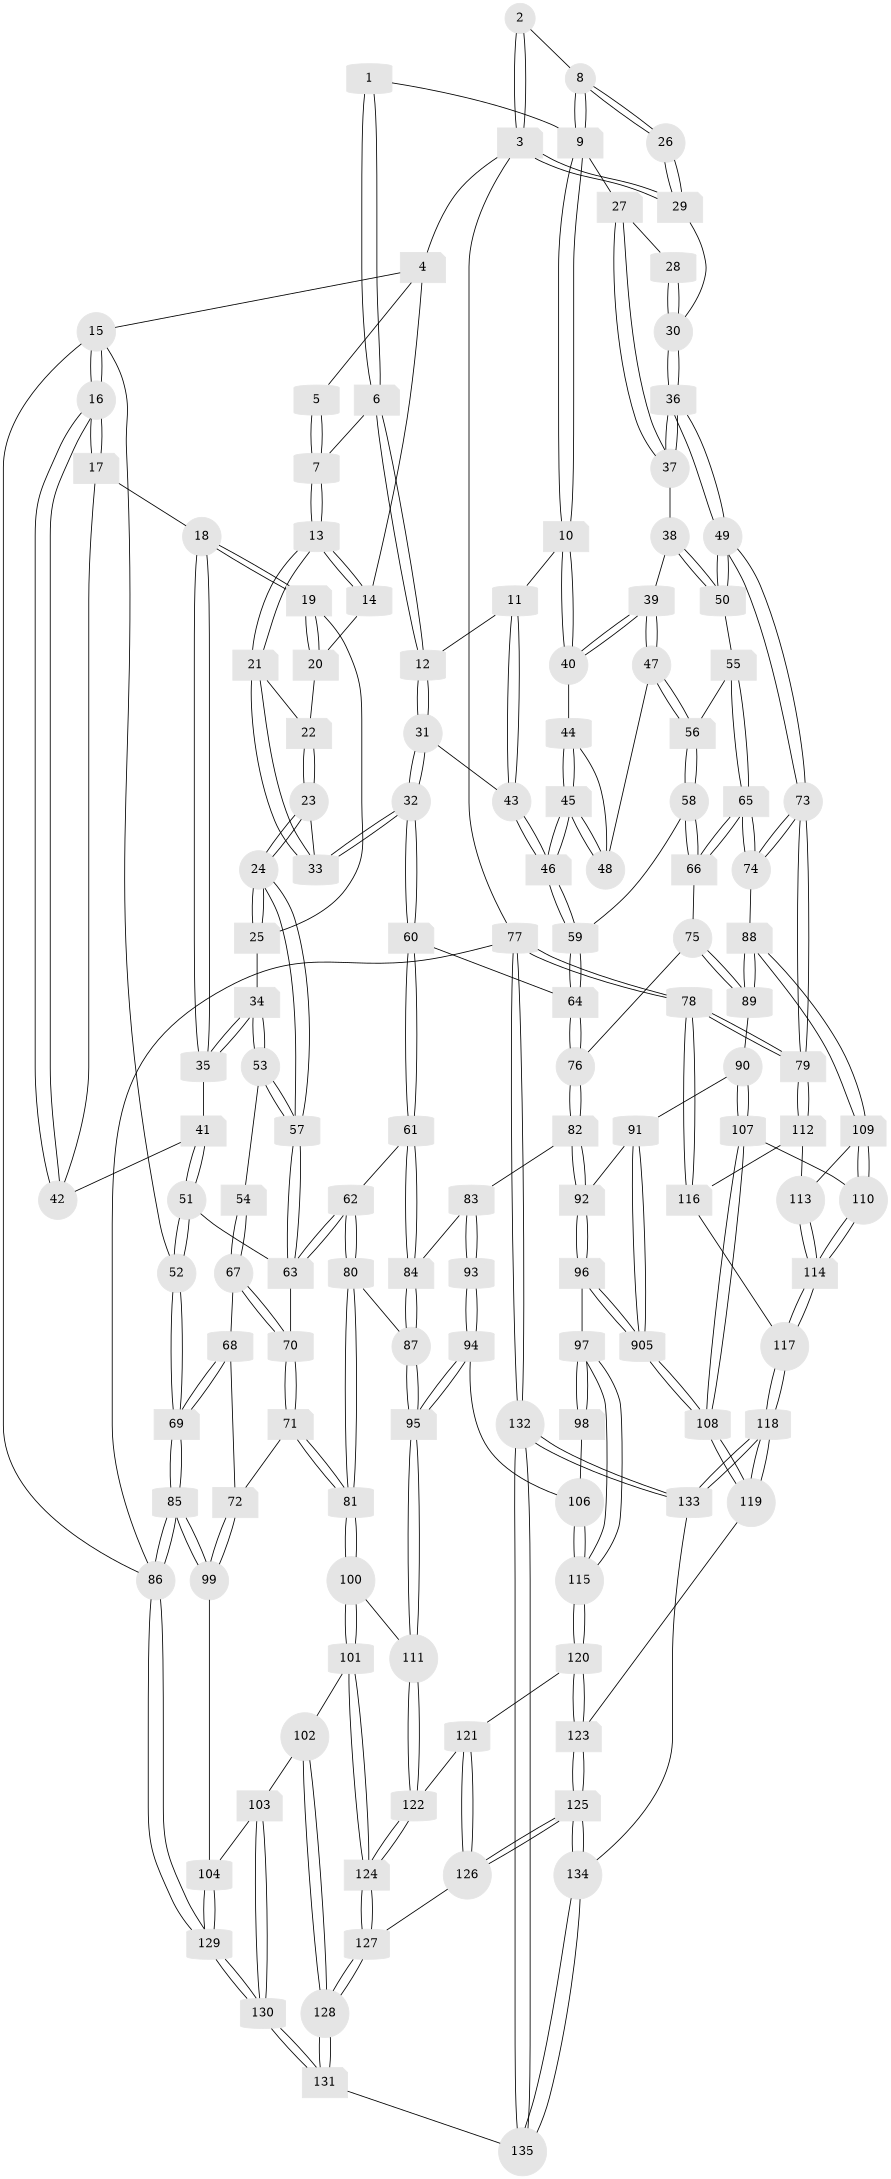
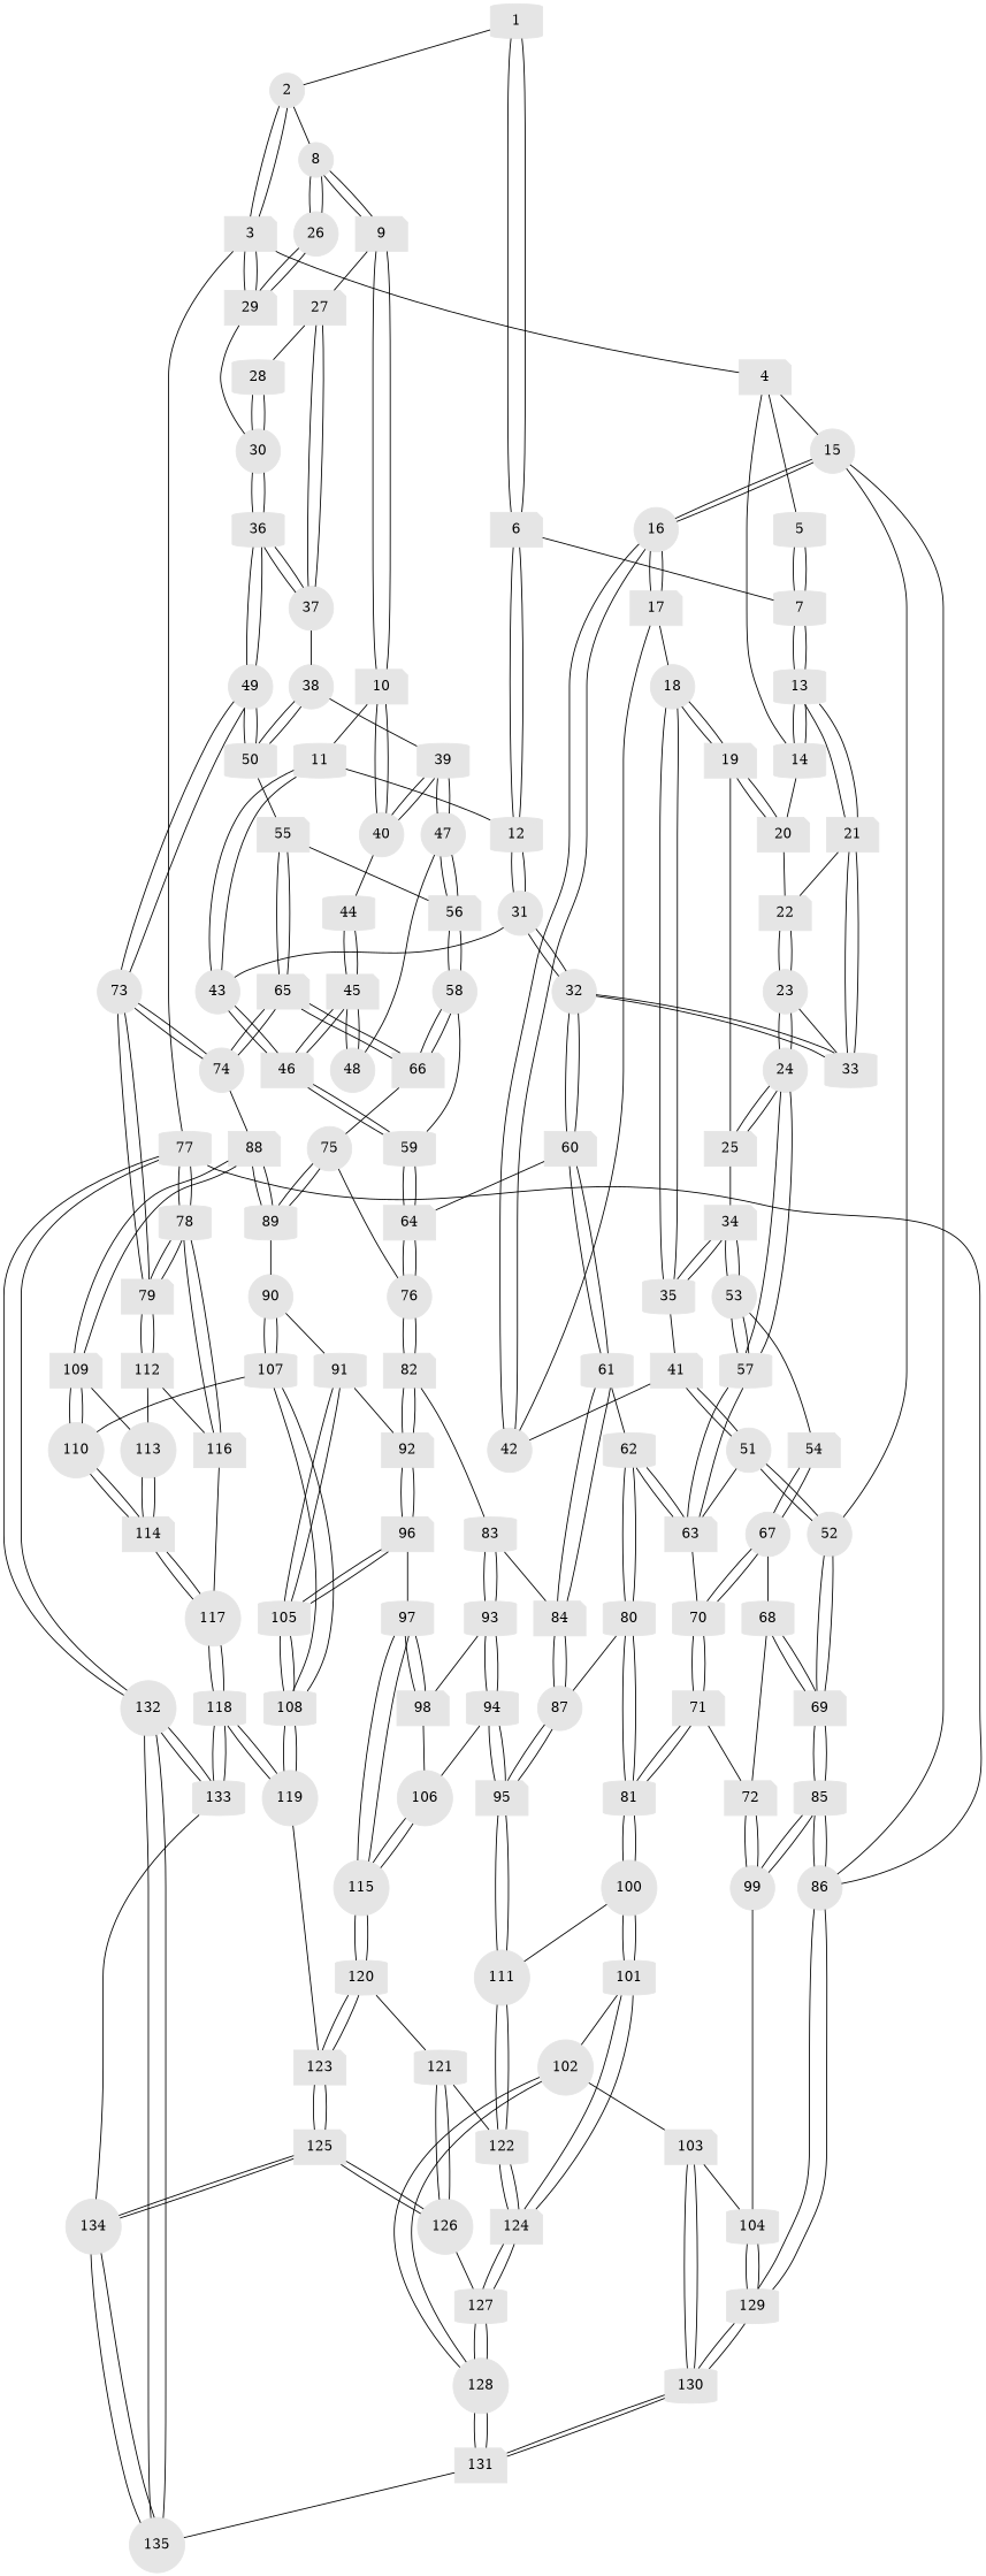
  graph {
    node [color=gray90 shape=circle style=filled]
    1 [shape=cylinder]
    2
    6 [shape=note]
    3 [shape=note]
    8
    7 [shape=cylinder]
    12 [shape=cylinder]
    4 [shape=note]
    29 [shape=note]
    77 [shape=cylinder]
    9 [shape=note]
    26
    5 [shape=cylinder]
    14 [shape=cylinder]
    15
    30
    86
    78 [shape=cylinder]
    132
    20 [shape=note]
    16
    52
    13 [shape=cylinder]
    31
    21 [shape=note]
    10 [shape=note]
    27 [shape=note]
    11 [shape=cylinder]
    40
    28 [shape=cylinder]
    37
    43
    44 [shape=cylinder]
    46 [shape=note]
    32
    22 [shape=note]
    33 [shape=cylinder]
    17 [shape=note]
    42
    69 [shape=note]
    129 [shape=cylinder]
    18
    19 [shape=note]
    35 [shape=cylinder]
    25 [shape=note]
    41 [shape=note]
    34 [shape=note]
    23
    24
    57 [shape=cylinder]
    63 [shape=note]
    53
    38
    36 [shape=cylinder]
    49
    60 [shape=note]
    64 [shape=note]
    61 [shape=cylinder]
    54 [shape=note]
    51
    50 [shape=cylinder]
    73
    39 [shape=cylinder]
    47
    55 [shape=note]
    48
    56 [shape=note]
    45 [shape=note]
    59 [shape=cylinder]
    58
    74
    79 [shape=note]
    65 [shape=note]
    67
    85 [shape=cylinder]
    70 [shape=cylinder]
    68 [shape=cylinder]
    66 [shape=note]
    75
    76
    62 [shape=cylinder]
    84 [shape=note]
    80 [shape=cylinder]
    87
    81 [shape=cylinder]
    71 [shape=note]
    82 [shape=note]
    88 [shape=note]
    89 [shape=cylinder]
    72 [shape=note]
    99
    100
    104 [shape=cylinder]
    112 [shape=note]
    109 [shape=note]
    90
    83 [shape=cylinder]
    92 [shape=note]
    116 [shape=note]
    133 [shape=cylinder]
    135
    117
    113
    95 [shape=note]
    111
    101 [shape=cylinder]
    93 [shape=cylinder]
    96 [shape=note]
    94 [shape=cylinder]
    98 [shape=note]
    130 [shape=cylinder]
    110
    91 [shape=cylinder]
    107 [shape=cylinder]
-   105 [shape=cylinder label=905]
+   105 [shape=cylinder]
    108 [shape=cylinder]
    97 [shape=cylinder]
    106
    115
    122 [shape=cylinder]
    120 [shape=cylinder]
    102
    124 [shape=note]
    103 [shape=note]
    128
    127 [shape=cylinder]
    131 [shape=note]
    119
    114 [shape=note]
    123 [shape=note]
    118 [shape=cylinder]
    121 [shape=cylinder]
    134
    125 [shape=note]
    126
-   1 -- 9
+   1 -- 2
    1 -- 6
    1 -- 6
    2 -- 3
    2 -- 3
    2 -- 8
    6 -- 7
    6 -- 12
    6 -- 12
    3 -- 4
    3 -- 29
    3 -- 29
    3 -- 77
    8 -- 9
    8 -- 9
    8 -- 26
    8 -- 26
    7 -- 13
    7 -- 13
    12 -- 31
    12 -- 31
    4 -- 5
    4 -- 14
    4 -- 15
    29 -- 30
    77 -- 86
    77 -- 78
    77 -- 78
    77 -- 132
    77 -- 132
    9 -- 10
    9 -- 10
    9 -- 27
    26 -- 29
    26 -- 29
    5 -- 7
    5 -- 7
    14 -- 20
    15 -- 86
    15 -- 16
    15 -- 16
    15 -- 52
    30 -- 36
    30 -- 36
    86 -- 129
    86 -- 129
    78 -- 79
    78 -- 79
    78 -- 116
    78 -- 116
    132 -- 133
    132 -- 133
    132 -- 135
    132 -- 135
    20 -- 22
    16 -- 17
    16 -- 17
    16 -- 42
    16 -- 42
    52 -- 69
    52 -- 69
    13 -- 14
    13 -- 14
    13 -- 21
    13 -- 21
    31 -- 43
    31 -- 32
    31 -- 32
    21 -- 22
    21 -- 33
    21 -- 33
    10 -- 11
    10 -- 40
    10 -- 40
    27 -- 28
    27 -- 37
    27 -- 37
    11 -- 12
    11 -- 43
    11 -- 43
    40 -- 44
    28 -- 30
    28 -- 30
    37 -- 38
    43 -- 46
    43 -- 46
-   44 -- 48
    44 -- 45
    44 -- 45
    46 -- 59
    46 -- 59
    32 -- 33
    32 -- 33
    32 -- 60
    32 -- 60
    22 -- 23
    22 -- 23
    17 -- 42
    17 -- 18
    69 -- 85
    69 -- 85
    129 -- 130
    129 -- 130
    18 -- 19
    18 -- 19
    18 -- 35
    18 -- 35
    19 -- 20
    19 -- 20
    19 -- 25
    35 -- 41
    25 -- 34
    41 -- 42
    41 -- 51
    41 -- 51
    34 -- 35
    34 -- 35
    34 -- 53
    34 -- 53
    23 -- 33
    23 -- 24
    23 -- 24
    24 -- 25
    24 -- 25
    24 -- 57
    24 -- 57
    57 -- 63
    57 -- 63
    63 -- 70
    53 -- 57
    53 -- 57
    53 -- 54
    38 -- 50
    38 -- 50
    38 -- 39
    36 -- 37
    36 -- 37
    36 -- 49
    36 -- 49
    49 -- 50
    49 -- 50
    49 -- 73
    49 -- 73
    60 -- 64
    60 -- 61
    60 -- 61
    64 -- 76
    64 -- 76
    61 -- 62
    61 -- 84
    61 -- 84
    54 -- 67
    54 -- 67
    51 -- 52
    51 -- 52
    51 -- 63
    50 -- 55
    73 -- 74
    73 -- 74
    73 -- 79
    73 -- 79
    39 -- 40
    39 -- 40
    39 -- 47
    39 -- 47
    47 -- 48
    47 -- 56
    47 -- 56
    55 -- 56
    55 -- 65
    55 -- 65
    56 -- 58
    56 -- 58
    45 -- 46
    45 -- 46
    45 -- 48
    45 -- 48
    59 -- 64
    59 -- 64
    58 -- 59
    58 -- 66
    58 -- 66
    74 -- 88
    79 -- 112
    79 -- 112
    65 -- 74
    65 -- 74
    65 -- 66
    65 -- 66
    67 -- 70
    67 -- 70
    67 -- 68
    85 -- 86
    85 -- 86
    85 -- 99
    85 -- 99
    70 -- 71
    70 -- 71
    68 -- 69
    68 -- 69
    68 -- 72
    66 -- 75
    75 -- 76
    75 -- 89
    75 -- 89
    76 -- 82
    76 -- 82
    62 -- 63
    62 -- 63
    62 -- 80
    62 -- 80
    84 -- 87
    84 -- 87
    80 -- 87
    80 -- 81
    80 -- 81
    87 -- 95
    87 -- 95
    81 -- 100
    81 -- 100
    71 -- 81
    71 -- 81
    71 -- 72
    82 -- 83
    82 -- 92
    82 -- 92
    88 -- 89
    88 -- 89
    88 -- 109
    88 -- 109
    89 -- 90
    72 -- 99
    72 -- 99
    99 -- 104
    100 -- 111
    100 -- 101
    100 -- 101
    104 -- 129
    104 -- 129
    112 -- 116
    112 -- 113
    109 -- 113
    109 -- 110
    109 -- 110
    90 -- 91
    90 -- 107
    90 -- 107
    83 -- 84
    83 -- 93
    83 -- 93
    92 -- 96
    92 -- 96
    116 -- 117
    133 -- 134
    117 -- 118
    117 -- 118
    113 -- 114
    113 -- 114
    95 -- 111
    95 -- 111
    111 -- 122
    111 -- 122
    101 -- 102
    101 -- 124
    101 -- 124
    93 -- 94
    93 -- 94
+   93 -- 98
    96 -- 105
    96 -- 105
    96 -- 97
    94 -- 95
    94 -- 95
    94 -- 106
    98 -- 106
    130 -- 131
    130 -- 131
    110 -- 114
    110 -- 114
    91 -- 92
    91 -- 105
    91 -- 105
    107 -- 110
    107 -- 108
    107 -- 108
    105 -- 108
    105 -- 108
    108 -- 119
    108 -- 119
    97 -- 98
    97 -- 98
    97 -- 115
    97 -- 115
    106 -- 115
    106 -- 115
    115 -- 120
    115 -- 120
    122 -- 124
    122 -- 124
    120 -- 123
    120 -- 123
    120 -- 121
    102 -- 103
    102 -- 128
    102 -- 128
    124 -- 127
    124 -- 127
    103 -- 104
    103 -- 130
    103 -- 130
    128 -- 131
    128 -- 131
    127 -- 128
    127 -- 128
    131 -- 135
    119 -- 123
    114 -- 117
    114 -- 117
    123 -- 125
    123 -- 125
    118 -- 133
    118 -- 133
    118 -- 119
    118 -- 119
    121 -- 122
    121 -- 126
    121 -- 126
    134 -- 135
    134 -- 135
    125 -- 134
    125 -- 134
    125 -- 126
    125 -- 126
    126 -- 127
  }
